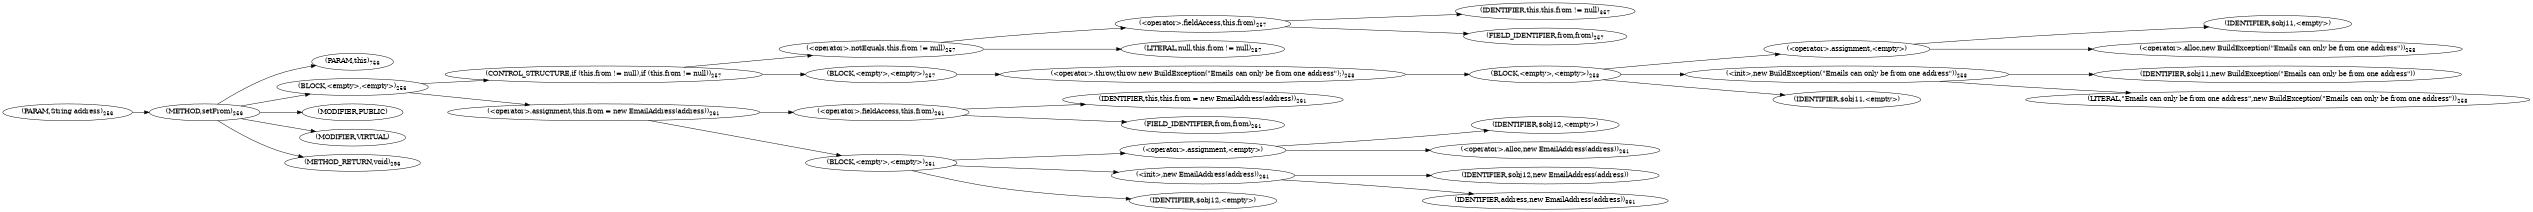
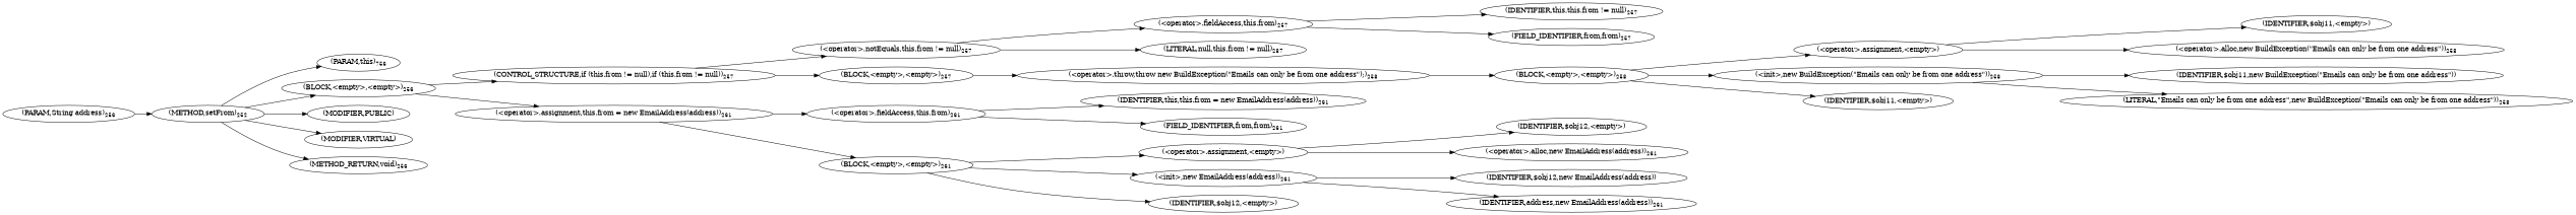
  digraph {
    rankdir=LR
-   n1 [label=<(METHOD,setFrom)<SUB>256</SUB>>]
+   n1 [label=<(METHOD,setFrom)<SUB>252</SUB>>]
    n2 [label=<(PARAM,this)<SUB>756</SUB>>]
    n3 [label=<(BLOCK,&lt;empty&gt;,&lt;empty&gt;)<SUB>256</SUB>>]
    n4 [label=<(MODIFIER,PUBLIC)>]
    n5 [label=<(MODIFIER,VIRTUAL)>]
-   n6 [label=<(METHOD_RETURN,void)<SUB>296</SUB>>]
+   n6 [label=<(METHOD_RETURN,void)<SUB>256</SUB>>]
    n7 [label=<(PARAM,String address)<SUB>256</SUB>>]
    n8 [label=<(CONTROL_STRUCTURE,if (this.from != null),if (this.from != null))<SUB>257</SUB>>]
    n9 [label=<(&lt;operator&gt;.assignment,this.from = new EmailAddress(address))<SUB>261</SUB>>]
    n10 [label=<(&lt;operator&gt;.notEquals,this.from != null)<SUB>257</SUB>>]
    n11 [label=<(BLOCK,&lt;empty&gt;,&lt;empty&gt;)<SUB>257</SUB>>]
    n12 [label=<(&lt;operator&gt;.fieldAccess,this.from)<SUB>261</SUB>>]
    n13 [label=<(BLOCK,&lt;empty&gt;,&lt;empty&gt;)<SUB>261</SUB>>]
    n14 [label=<(&lt;operator&gt;.fieldAccess,this.from)<SUB>257</SUB>>]
    n15 [label=<(LITERAL,null,this.from != null)<SUB>287</SUB>>]
    n16 [label=<(&lt;operator&gt;.throw,throw new BuildException(&quot;Emails can only be from one address&quot;);)<SUB>258</SUB>>]
-   n17 [label=<(IDENTIFIER,this,this.from != null)<SUB>357</SUB>>]
+   n17 [label=<(IDENTIFIER,this,this.from != null)<SUB>257</SUB>>]
    n18 [label=<(FIELD_IDENTIFIER,from,from)<SUB>257</SUB>>]
    n19 [label=<(BLOCK,&lt;empty&gt;,&lt;empty&gt;)<SUB>258</SUB>>]
    n20 [label=<(&lt;operator&gt;.assignment,&lt;empty&gt;)>]
    n21 [label=<(&lt;init&gt;,new BuildException(&quot;Emails can only be from one address&quot;))<SUB>258</SUB>>]
    n22 [label=<(IDENTIFIER,$obj11,&lt;empty&gt;)>]
    n23 [label=<(IDENTIFIER,$obj11,&lt;empty&gt;)>]
    n24 [label=<(&lt;operator&gt;.alloc,new BuildException(&quot;Emails can only be from one address&quot;))<SUB>258</SUB>>]
    n25 [label=<(IDENTIFIER,$obj11,new BuildException(&quot;Emails can only be from one address&quot;))>]
    n26 [label=<(LITERAL,&quot;Emails can only be from one address&quot;,new BuildException(&quot;Emails can only be from one address&quot;))<SUB>258</SUB>>]
    n27 [label=<(IDENTIFIER,this,this.from = new EmailAddress(address))<SUB>261</SUB>>]
    n28 [label=<(FIELD_IDENTIFIER,from,from)<SUB>261</SUB>>]
    n29 [label=<(&lt;operator&gt;.assignment,&lt;empty&gt;)>]
    n30 [label=<(&lt;init&gt;,new EmailAddress(address))<SUB>261</SUB>>]
    n31 [label=<(IDENTIFIER,$obj12,&lt;empty&gt;)>]
    n32 [label=<(IDENTIFIER,$obj12,&lt;empty&gt;)>]
    n33 [label=<(&lt;operator&gt;.alloc,new EmailAddress(address))<SUB>261</SUB>>]
    n34 [label=<(IDENTIFIER,$obj12,new EmailAddress(address))>]
-   n35 [label=<(IDENTIFIER,address,new EmailAddress(address))<SUB>361</SUB>>]
+   n35 [label=<(IDENTIFIER,address,new EmailAddress(address))<SUB>261</SUB>>]
    n1 -> n2
    n1 -> n3
    n1 -> n4
    n1 -> n5
    n1 -> n6
    n3 -> n8
    n3 -> n9
    n7 -> n1
    n8 -> n10
    n8 -> n11
    n9 -> n12
    n9 -> n13
    n10 -> n14
    n10 -> n15
    n11 -> n16
    n12 -> n27
    n12 -> n28
    n13 -> n29
    n13 -> n30
    n13 -> n31
    n14 -> n17
    n14 -> n18
    n16 -> n19
    n19 -> n20
    n19 -> n21
    n19 -> n22
    n20 -> n23
    n20 -> n24
    n21 -> n25
    n21 -> n26
    n29 -> n32
    n29 -> n33
    n30 -> n34
    n30 -> n35
  }
